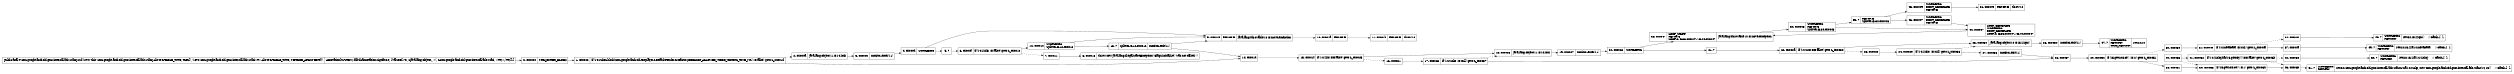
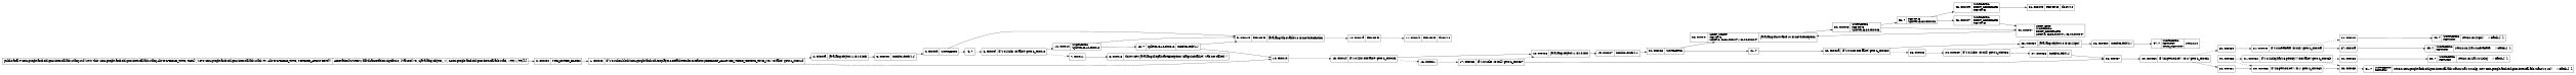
  digraph {
    rankdir=LR
    node [shape=record]
    n1 [label="{0\:\ 0x0000|MTH_ENTER_BLOCK\l}"]
    n2 [label="{1\:\ 0x0008|if (r4.zzckm.block(com.google.android.exoplayer2.DefaultRenderersFactory.DEFAULT_ALLOWED_VIDEO_JOINING_TIME_MS) != false) goto L_0x001d\l}"]
    n3 [label="{2\:\ 0x000a|java.lang.Object r1 = r4.lock\l}"]
    n4 [label="{14\:\ 0x001d}"]
    n5 [label="{3\:\ 0x000c|monitor\-enter(r1)\l}"]
    n6 [label="{15\:\ 0x001f|if (r4.zzxs == false) goto L_0x0025\l}"]
    n7 [label="{4\:\ 0x000d|SYNTHETIC\l}"]
    n8 [label="{5\:\ ?}"]
    n9 [label="{9\:\ 0x0019|REMOVE\l|java.lang.Throwable r0 = move\-exception\l}"]
    n10 [label="{6\:\ 0x000f|if (r4.zzckn != false) goto L_0x001c\l}"]
    n11 [label="{10\:\ 0x001a|REMOVE\l}"]
    n12 [label="{7\:\ 0x0011}"]
    n13 [label="{12\:\ 0x001c|SYNTHETIC\lSplitter:B:12:0x001c\l}"]
    n14 [label="{8\:\ 0x0018|throw new java.lang.IllegalStateException(\"Flags.initialize() was not called!\")\l}"]
    n15 [label="{13\:\ ?|Splitter:B:12:0x001c\l|monitor\-exit(r1)\l}"]
    n16 [label="{11\:\ 0x001b|REMOVE\l|throw r0\l}"]
    n17 [label="{16\:\ 0x0021}"]
    n18 [label="{18\:\ 0x0025|java.lang.Object r1 = r4.lock\l}"]
    n19 [label="{17\:\ 0x0023|if (r4.zzcko != null) goto L_0x0037\l}"]
    n20 [label="{19\:\ 0x0027|monitor\-enter(r1)\l}"]
    n21 [label="{28\:\ 0x0037}"]
    n22 [label="{29\:\ 0x003c|if (r5.getSource() != 2) goto L_0x0051\l}"]
    n23 [label="{20\:\ 0x0028|SYNTHETIC\l}"]
    n24 [label="{21\:\ ?}"]
    n25 [label="{33\:\ 0x0047|LOOP_START\lREMOVE\lLOOP:0: B:33:0x0047\-\>B:44:0x0047\l|java.lang.Throwable r0 = move\-exception\l}"]
    n26 [label="{22\:\ 0x002a|if (r4.zzxs == false) goto L_0x0030\l}"]
    n27 [label="{34\:\ 0x0048|SYNTHETIC\lREMOVE\lSplitter:B:34:0x0048\l}"]
    n28 [label="{23\:\ 0x002c}"]
    n29 [label="{25\:\ 0x0030|java.lang.Object r0 = r5.zzqm()\l}"]
    n30 [label="{24\:\ 0x002e|if (r4.zzcko != null) goto L_0x0036\l}"]
    n31 [label="{26\:\ 0x0034|monitor\-exit(r1)\l}"]
    n32 [label="{27\:\ 0x0036|monitor\-exit(r1)\l}"]
    n33 [label="{47\:\ ?|SYNTHETIC\lRETURN\lORIG_RETURN\l|return r0\l}"]
    n34 [label="{30\:\ 0x003e}"]
    n35 [label="{38\:\ 0x0051}"]
    n36 [label="{31\:\ 0x0040|if (r4.metaData != null) goto L_0x004a\l}"]
    n37 [label="{39\:\ 0x0056|if (r5.getSource() != 1) goto L_0x006b\l}"]
    n38 [label="{32\:\ 0x0042}"]
    n39 [label="{37\:\ 0x004a}"]
    n40 [label="{48\:\ ?|SYNTHETIC\lRETURN\l|return r5.zzqm()     \/\/ Catch:\{  \}\l}"]
    n41 [label="{49\:\ ?|SYNTHETIC\lRETURN\l|return r5.zza(r4.metaData)     \/\/ Catch:\{  \}\l}"]
    n42 [label="{35\:\ ?|REMOVE\lSplitter:B:34:0x0048\l}"]
-   n43 [label="{44\:\ 0x0047|LOOP_GENERATE\lSYNTHETIC\lDONT_GENERATE\lLOOP:0: B:33:0x0047\-\>B:44:0x0047\l}"]
+   n43 [label="{44\:\ 0x0047|LOOP_END\lSYNTHETIC\lDONT_GENERATE\lLOOP:0: B:33:0x0047\-\>B:44:0x0047\l}"]
    n44 [label="{45\:\ 0x0049|SYNTHETIC\lDONT_GENERATE\lREMOVE\l}"]
    n45 [label="{46\:\ 0x0047|SYNTHETIC\lDONT_GENERATE\lREMOVE\l}"]
    n46 [label="{36\:\ 0x0049|REMOVE\l|throw r0\l}"]
    n47 [label="{43\:\ 0x006b}"]
    n48 [label="{40\:\ 0x0058}"]
    n49 [label="{41\:\ 0x0062|if (r4.zzckq.has(r5.getKey()) == false) goto L_0x006b\l}"]
    n50 [label="{51\:\ ?|SYNTHETIC\lRETURN\l|return com.google.android.gms.internal.ads.zzazm.zza(r4.zzckp, new com.google.android.gms.internal.ads.zzacs(r4, r5))     \/\/ Catch:\{  \}\l}"]
    n51 [label="{42\:\ 0x0064}"]
    n52 [label="{50\:\ ?|SYNTHETIC\lRETURN\l|return r5.zza(r4.zzckq)     \/\/ Catch:\{  \}\l}"]
    n53 [label="{public final T com.google.android.gms.internal.ads.zzacq.zzd((r4v0 'this' com.google.android.gms.internal.ads.zzacq A[IMMUTABLE_TYPE, THIS]), (r5v0 com.google.android.gms.internal.ads.zzaci\<T\> A[IMMUTABLE_TYPE, METHOD_ARGUMENT]))  | Annotation[SYSTEM, dalvik.annotation.Signature, \{value=[\<T:, Ljava\/lang\/Object;, \>(, Lcom\/google\/android\/gms\/internal\/ads\/zzaci, \<TT;\>;)TT;]\}]\l}"]
    n1 -> n2
    n2 -> n3 [style=dashed]
    n2 -> n4
    n3 -> n5
    n4 -> n6
    n5 -> n7
    n6 -> n17 [style=dashed]
    n6 -> n18
    n7 -> n8
    n7 -> n9
    n8 -> n10
    n9 -> n11
    n10 -> n12 [style=dashed]
    n10 -> n13
    n11 -> n16
    n12 -> n14
    n13 -> n9
    n13 -> n15
    n15 -> n4
    n15 -> n9
    n17 -> n19
    n18 -> n20
    n19 -> n18 [style=dashed]
    n19 -> n21
    n20 -> n23
    n21 -> n22
    n22 -> n34 [style=dashed]
    n22 -> n35
    n23 -> n24
    n23 -> n25
    n24 -> n26
    n25 -> n27
    n26 -> n28 [style=dashed]
    n26 -> n29
    n27 -> n42
    n27 -> n43
    n28 -> n30
    n29 -> n31
    n30 -> n29 [style=dashed]
    n30 -> n32
    n31 -> n33
    n32 -> n21
    n34 -> n36
    n35 -> n37
    n36 -> n38 [style=dashed]
    n36 -> n39
    n37 -> n47
    n38 -> n40
    n39 -> n41
    n42 -> n44
    n42 -> n45
    n43 -> n25
    n44 -> n46
    n45 -> n43
    n47 -> n50
    n48 -> n37 [style=dashed]
    n48 -> n49
    n49 -> n47 [style=dashed]
    n49 -> n51 [style=dashed]
    n51 -> n52
    n53 -> n1
  }
